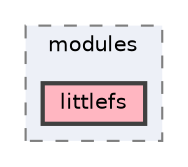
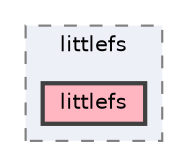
  digraph {
    compound=true
    n1 [color=grey25 fillcolor=lightpink fontname=Helvetica fontsize=10 height=0.2 label=littlefs shape=box style="filled,bold" width=0.4]
    subgraph cluster_1 {
      bgcolor="#edf0f7"
      fontname=Helvetica
      fontsize=10
-     label=modules
+     label=littlefs
      pencolor=grey50
      style="filled,dashed"
      n1
    }
  }
